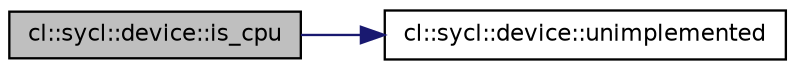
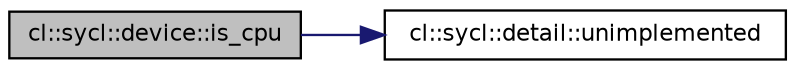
  digraph {
    rankdir=LR
    node [color=black fontname=Helvetica fontsize=10 shape=record]
    n1 [fillcolor=grey75 fontcolor=black height=0.2 label="cl::sycl::device::is_cpu" style=filled width=0.4]
-   n2 [height=0.2 label="cl::sycl::device::unimplemented" width=0.4]
+   n2 [height=0.2 label="cl::sycl::detail::unimplemented" width=0.4]
    n1 -> n2 [color=midnightblue fontname=Helvetica fontsize=10 labelfontname=Helvetica labelfontsize=10 style=solid]
  }
